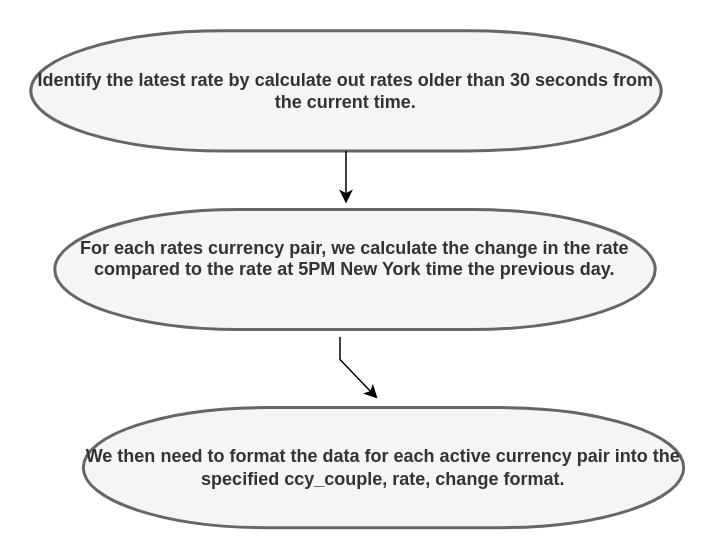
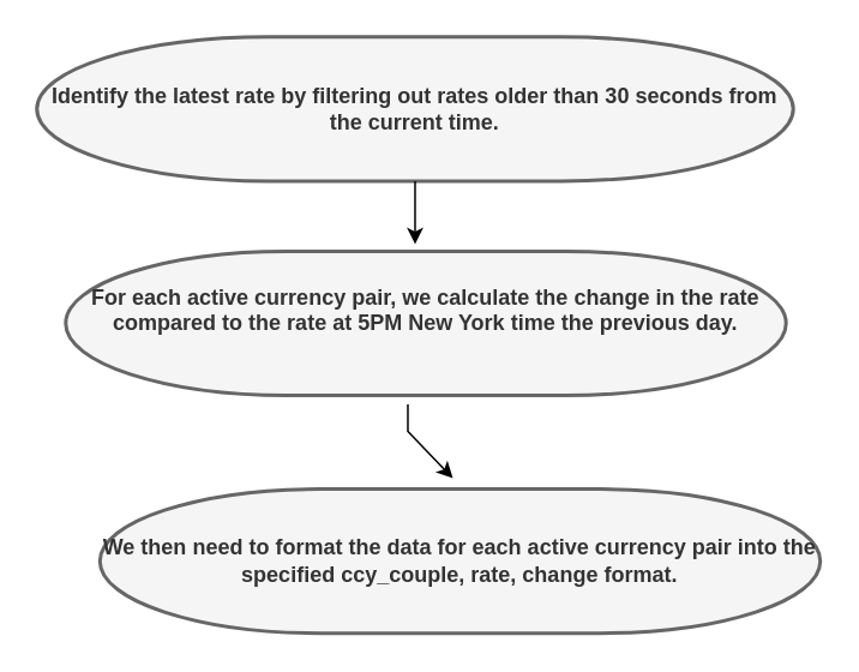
  <mxCell id="0" />
  <mxCell id="1" parent="0" />
- <mxCell id="2" value="&lt;b&gt;Identify the latest rate by calculate out rates older than 30 seconds from the current time.&lt;/b&gt;" style="strokeWidth=2;html=1;shape=mxgraph.flowchart.terminator;whiteSpace=wrap;fillColor=#f5f5f5;fontColor=#333333;strokeColor=#666666;" vertex="1" parent="1"><mxGeometry x="20" y="20" width="420" height="80" as="geometry" /></mxCell>
- <mxCell id="3" value="&lt;b&gt;For each rates currency pair, we calculate the change in the rate compared to the rate at 5PM New York time the previous day.&lt;/b&gt;&lt;div&gt;&lt;br&gt;&lt;/div&gt;" style="strokeWidth=2;html=1;shape=mxgraph.flowchart.terminator;whiteSpace=wrap;fillColor=#f5f5f5;fontColor=#333333;strokeColor=#666666;" vertex="1" parent="1"><mxGeometry x="36" y="139" width="400" height="80" as="geometry" /></mxCell>
+ <mxCell id="2" value="&lt;b&gt;Identify the latest rate by filtering out rates older than 30 seconds from the current time.&lt;/b&gt;" style="strokeWidth=2;html=1;shape=mxgraph.flowchart.terminator;whiteSpace=wrap;fillColor=#f5f5f5;fontColor=#333333;strokeColor=#666666;" vertex="1" parent="1"><mxGeometry x="20" y="20" width="420" height="80" as="geometry" /></mxCell>
+ <mxCell id="3" value="&lt;b&gt;For each active currency pair, we calculate the change in the rate compared to the rate at 5PM New York time the previous day.&lt;/b&gt;&lt;div&gt;&lt;br&gt;&lt;/div&gt;" style="strokeWidth=2;html=1;shape=mxgraph.flowchart.terminator;whiteSpace=wrap;fillColor=#f5f5f5;fontColor=#333333;strokeColor=#666666;" vertex="1" parent="1"><mxGeometry x="36" y="139" width="400" height="80" as="geometry" /></mxCell>
  <mxCell id="4" value="&lt;b&gt;We then need to format the data for each active currency pair into the specified ccy_couple, rate, change format.&lt;/b&gt;" style="strokeWidth=2;html=1;shape=mxgraph.flowchart.terminator;whiteSpace=wrap;fillColor=#f5f5f5;fontColor=#333333;strokeColor=#666666;" vertex="1" parent="1"><mxGeometry x="55" y="271" width="400" height="80" as="geometry" /></mxCell>
  <mxCell id="5" value="" style="endArrow=classic;html=1;rounded=0;exitX=0.5;exitY=1;exitDx=0;exitDy=0;exitPerimeter=0;strokeColor=#000000;" edge="1" parent="1" source="2"><mxGeometry width="50" height="50" relative="1" as="geometry"><mxPoint x="239" y="272" as="sourcePoint" /><mxPoint x="230" y="135" as="targetPoint" /></mxGeometry></mxCell>
  <mxCell id="6" value="" style="endArrow=classic;html=1;rounded=0;exitX=0.475;exitY=1.063;exitDx=0;exitDy=0;exitPerimeter=0;entryX=0.49;entryY=-0.075;entryDx=0;entryDy=0;entryPerimeter=0;strokeColor=#000000;" edge="1" parent="1" source="3" target="4"><mxGeometry width="50" height="50" relative="1" as="geometry"><mxPoint x="239" y="272" as="sourcePoint" /><mxPoint x="289" y="222" as="targetPoint" /><Array as="points"><mxPoint x="226" y="239" /></Array></mxGeometry></mxCell>
